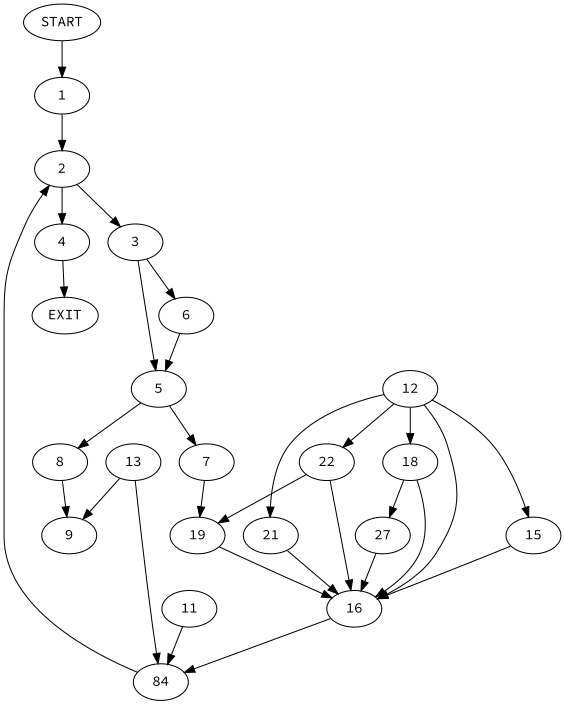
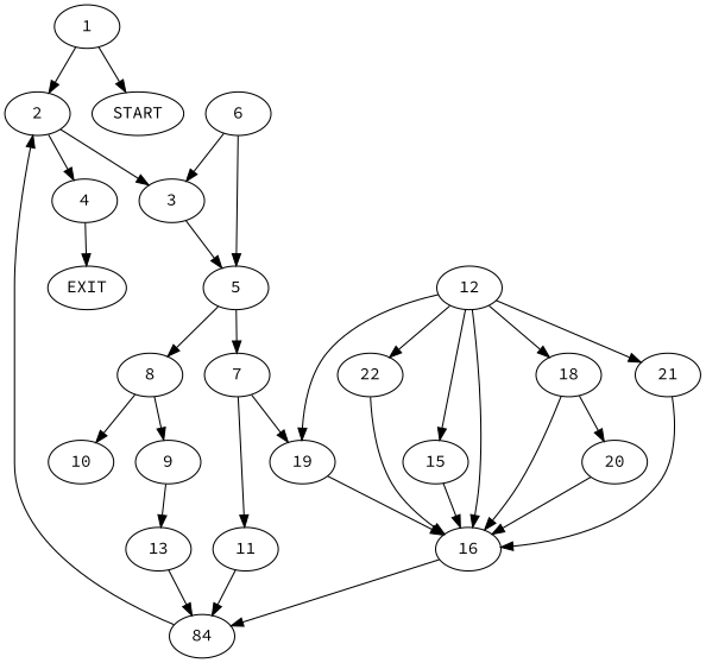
  digraph {
    fontname="Source Code Pro"
    node [fontname="Source Code Pro"]
    edge [fontname="Source Code Pro"]
    n1 [label=START]
    1
    2
    n4 [label=EXIT]
    3
    4
    5
    6
    7
    8
    11
    19
    9
+   10
    n15 [label=84]
    12
    15
    16
    18
    21
    22
    13
-   20 [label=27]
-   n1 -> 1
+   20
+   1 -> n1
    1 -> 2
    2 -> 3
    2 -> 4
    3 -> 5
-   3 -> 6
+   6 -> 3
    4 -> n4
    5 -> 7
    5 -> 8
    6 -> 5
+   7 -> 11
    7 -> 19
    8 -> 9
+   8 -> 10
    11 -> n15
    19 -> 16
-   13 -> 9
+   9 -> 13
    n15 -> 2
-   22 -> 19
+   12 -> 19
    12 -> 15
    12 -> 16
    12 -> 18
    12 -> 21
    12 -> 22
    15 -> 16
    16 -> n15
    18 -> 16
    18 -> 20
    21 -> 16
    22 -> 16
    13 -> n15
    20 -> 16
  }
